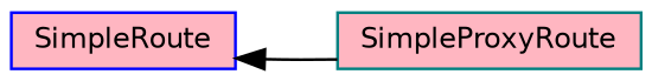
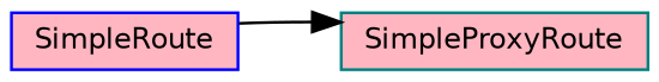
  digraph {
    rankdir=LR
    node [fillcolor=lightpink fontname=Helvetica fontsize=10 shape=record style=filled]
    n1 [color=blue height=0.2 label=SimpleRoute width=0.4]
    n2 [color=teal height=0.2 label=SimpleProxyRoute width=0.4]
-   n1 -> n2 [color=black dir=back fontname=Helvetica fontsize=10 labelfontname=Helvetica labelfontsize=10 style=solid]
+   n2 -> n1 [color=black dir=back fontname=Helvetica fontsize=10 labelfontname=Helvetica labelfontsize=10 style=solid]
  }
